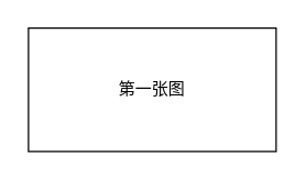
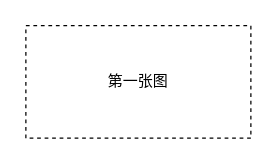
  <mxCell id="0" />
  <mxCell id="1" parent="0" />
- <mxCell id="2" value="第一张图" style="rounded=0;whiteSpace=wrap;html=1;" parent="1" vertex="1"><mxGeometry x="20" y="20" width="180" height="90" as="geometry" /></mxCell>
+ <mxCell id="2" value="第一张图" style="rounded=0;whiteSpace=wrap;html=1;dashed=1;" parent="1" vertex="1"><mxGeometry x="20" y="20" width="180" height="90" as="geometry" /></mxCell>
